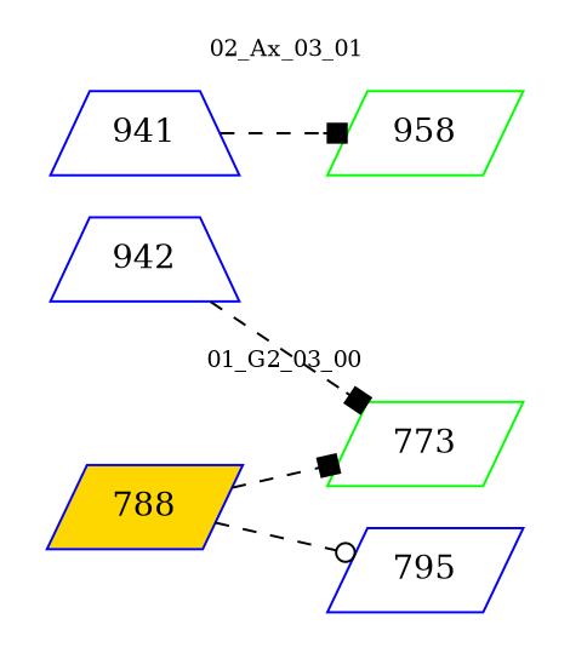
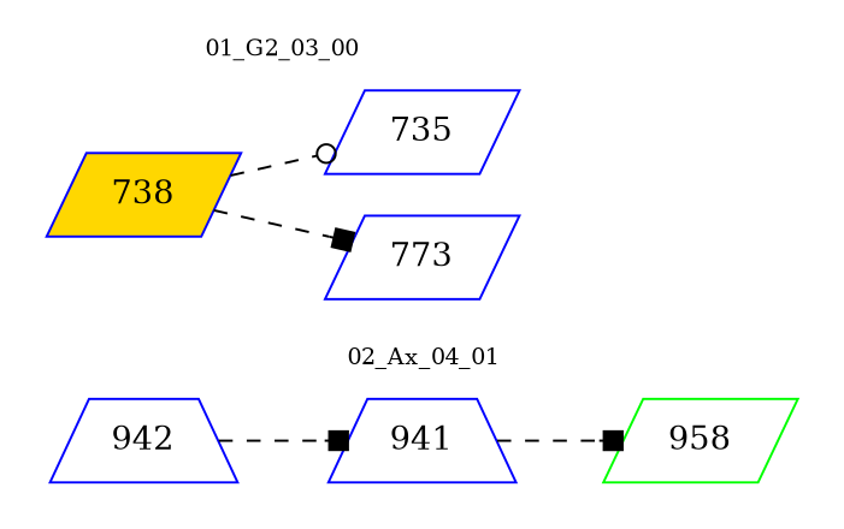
  digraph {
    fontname="DejaVu Serif"
    rankdir=LR
    node [color=blue fillcolor=white fontname="DejaVu Serif" shape=parallelogram style=filled]
    edge [arrowhead=box color=black fontname="DejaVu Serif" style=dashed]
    n1 [label=942 shape=trapezium]
    n2 [label=941 shape=trapezium]
    n3 [color=green label=958]
-   n4 [fillcolor=gold label=788]
-   n5 [color=green label=773]
-   n6 [label=795]
+   n4 [fillcolor=gold label=738]
+   n5 [label=773]
+   n6 [label=735]
    subgraph cluster_1 {
      color=white
      fontsize=10
-     label="02_Ax_03_01"
+     label="02_Ax_04_01"
      n1
      n2
      n3
    }
    subgraph cluster_2 {
      color=white
      fontsize=10
      label="01_G2_03_00"
      n4
      n5
      n6
    }
-   n1 -> n5
+   n1 -> n2
    n2 -> n3
    n4 -> n5
    n4 -> n6 [arrowhead=odot]
  }
